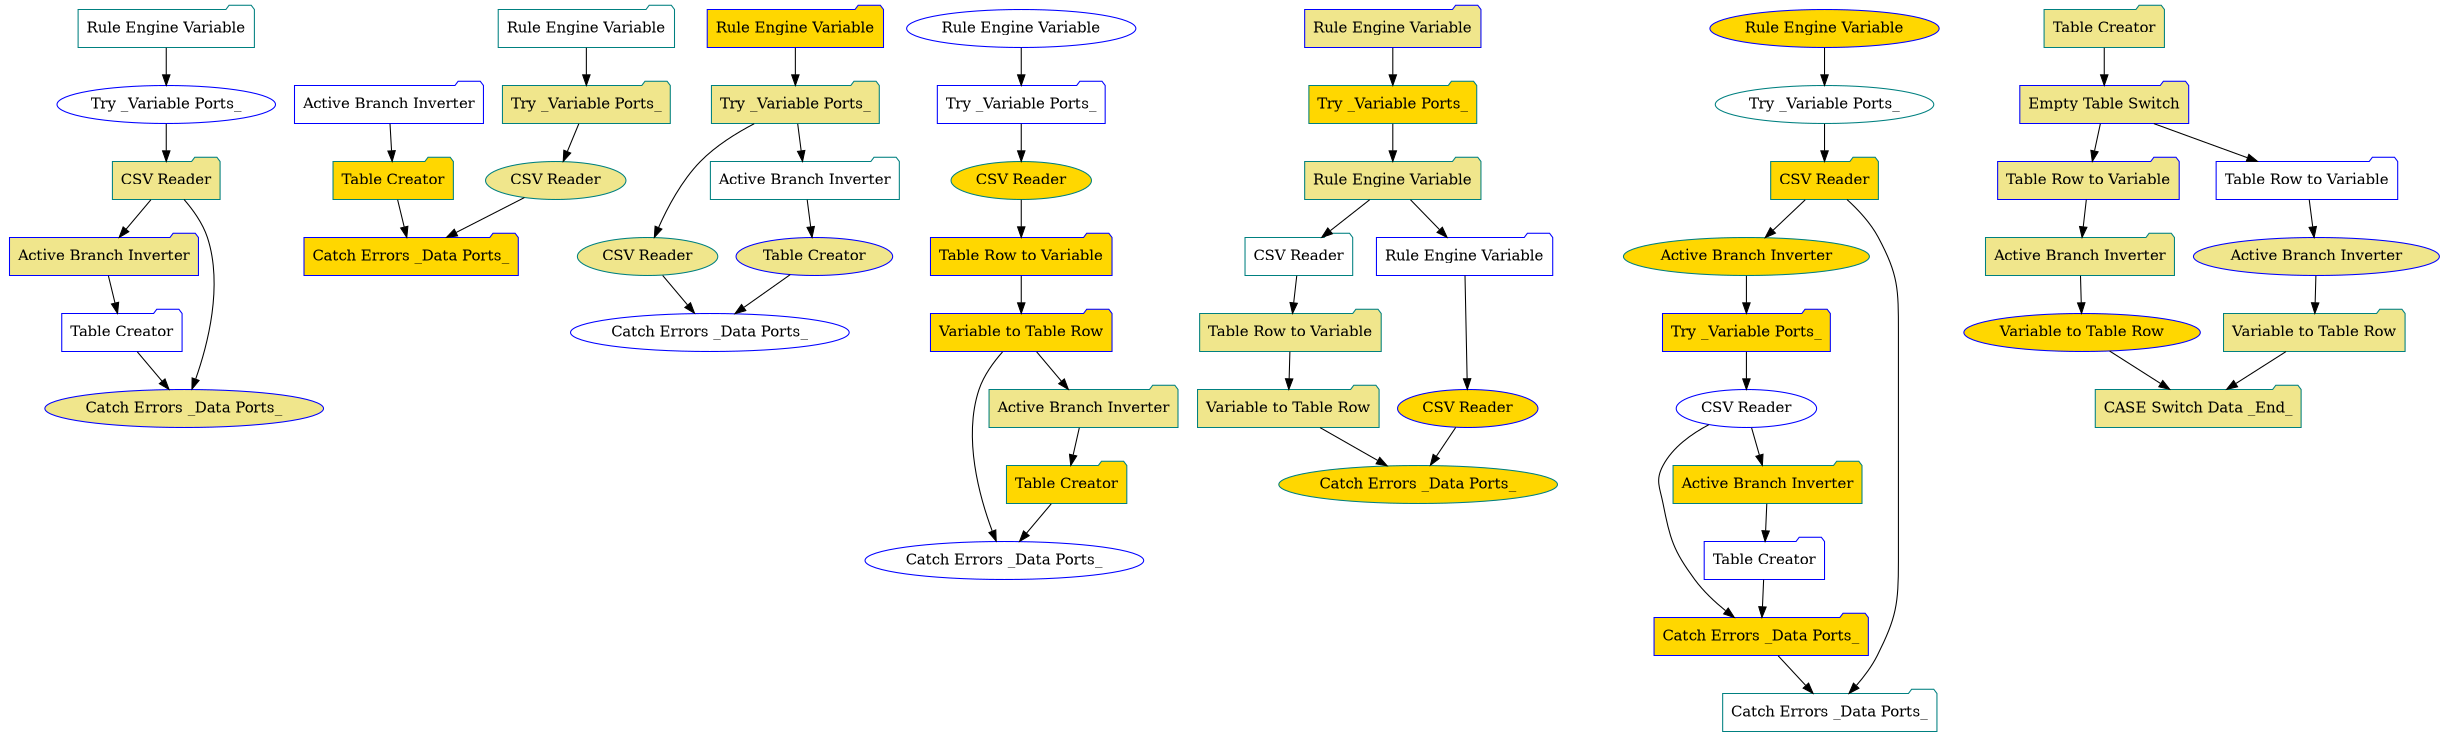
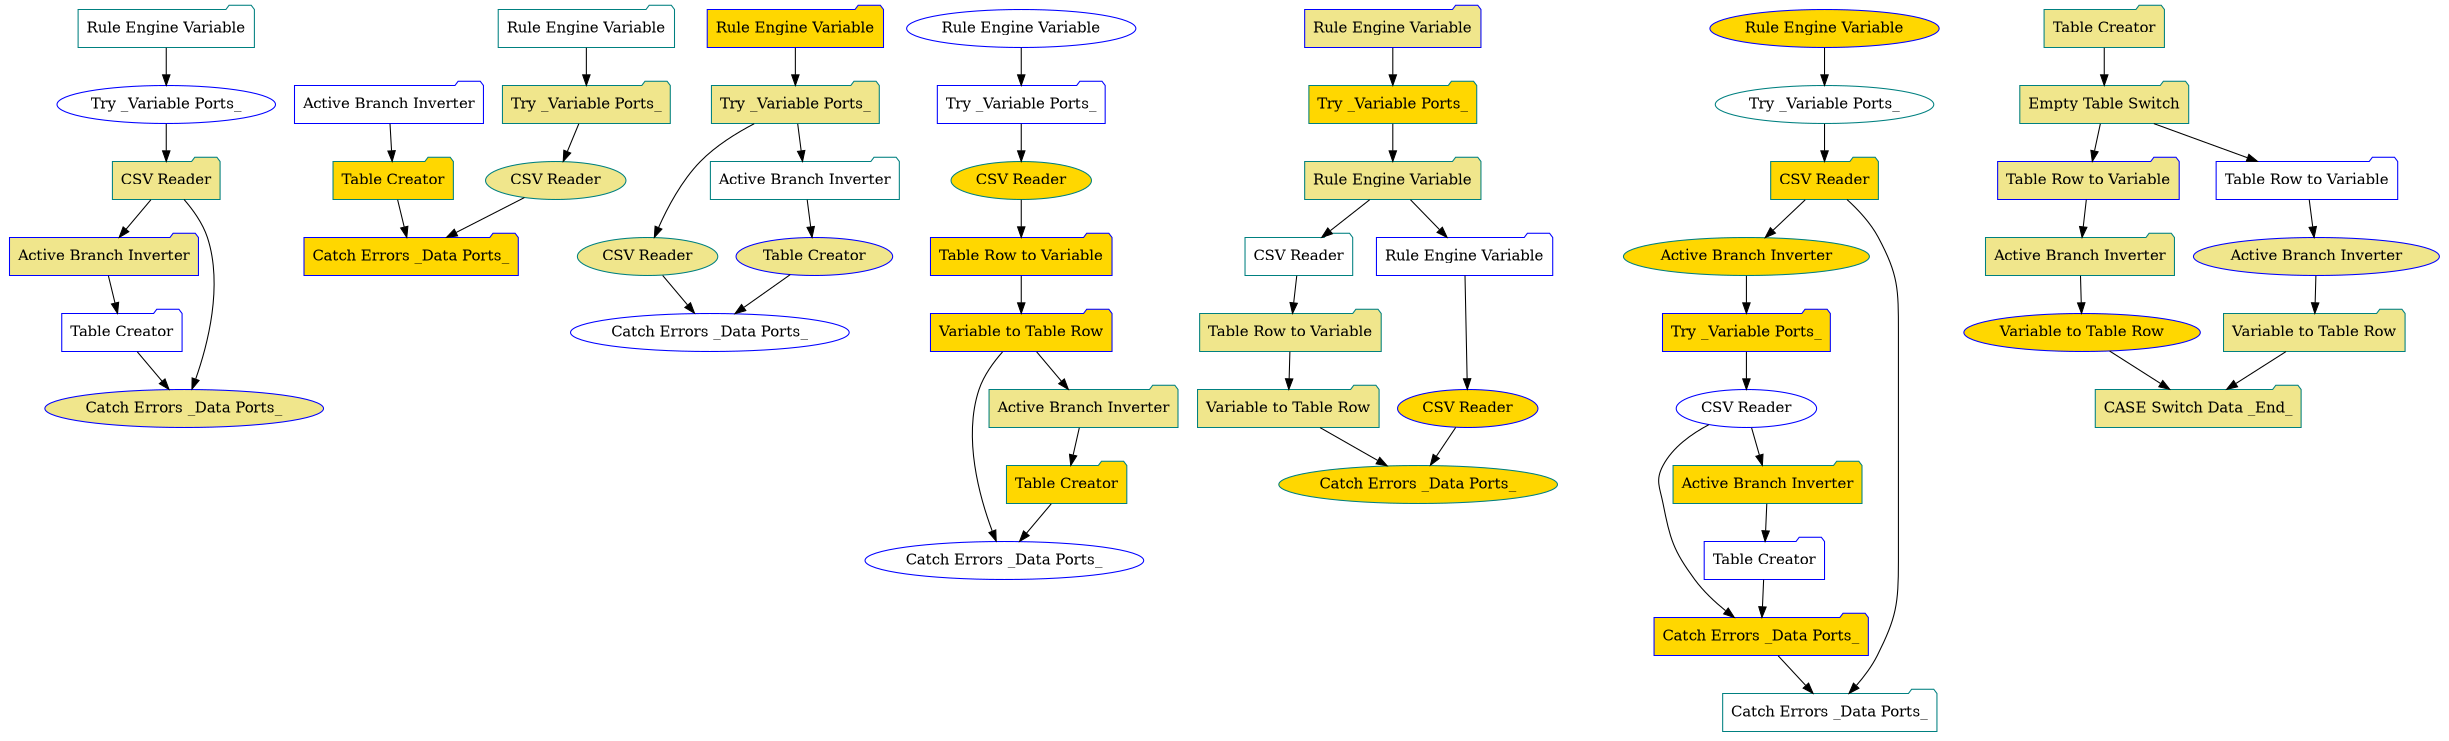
  digraph {
    rankdir=TB
    node [style=filled fillcolor=khaki color=teal shape=folder]
    n1 [label="CSV Reader"]
    n2 [label="Active Branch Inverter" color=blue]
    n3 [label="Catch Errors _Data Ports_" color=blue shape=ellipse]
    n4 [label="Try _Variable Ports_" fillcolor=white color=blue shape=ellipse]
    n5 [label="Table Creator" fillcolor=white color=blue]
    n6 [label="Active Branch Inverter" fillcolor=white color=blue]
    n7 [label="Table Creator" fillcolor=gold]
    n8 [label="Catch Errors _Data Ports_" fillcolor=gold color=blue]
    n9 [label="Try _Variable Ports_"]
    n10 [label="CSV Reader" shape=ellipse]
    n11 [label="Try _Variable Ports_"]
    n12 [label="CSV Reader" shape=ellipse]
    n13 [label="Active Branch Inverter" fillcolor=white]
    n14 [label="Catch Errors _Data Ports_" fillcolor=white color=blue shape=ellipse]
    n15 [label="Table Creator" color=blue shape=ellipse]
    n16 [label="Catch Errors _Data Ports_" fillcolor=white color=blue shape=ellipse]
    n17 [label="Active Branch Inverter"]
    n18 [label="Table Creator" fillcolor=gold]
    n19 [label="CSV Reader" fillcolor=gold shape=ellipse]
    n20 [label="Table Row to Variable" fillcolor=gold color=blue]
    n21 [label="Try _Variable Ports_" fillcolor=white color=blue]
    n22 [label="Variable to Table Row" fillcolor=gold color=blue]
    n23 [label="Try _Variable Ports_" fillcolor=gold]
    n24 [label="Rule Engine Variable"]
    n25 [label="CSV Reader" fillcolor=white]
    n26 [label="Table Row to Variable"]
    n27 [label="Catch Errors _Data Ports_" fillcolor=gold shape=ellipse]
    n28 [label="CSV Reader" fillcolor=gold color=blue shape=ellipse]
    n29 [label="Rule Engine Variable" fillcolor=white color=blue]
    n30 [label="Rule Engine Variable" fillcolor=white]
    n31 [label="Variable to Table Row"]
    n32 [label="Rule Engine Variable" fillcolor=gold color=blue shape=ellipse]
    n33 [label="Try _Variable Ports_" fillcolor=white shape=ellipse]
    n34 [label="CSV Reader" fillcolor=gold]
    n35 [label="Active Branch Inverter" fillcolor=gold shape=ellipse]
    n36 [label="Catch Errors _Data Ports_" fillcolor=white]
    n37 [label="Try _Variable Ports_" fillcolor=gold color=blue]
    n38 [label="Table Creator" fillcolor=white color=blue]
    n39 [label="Catch Errors _Data Ports_" fillcolor=gold color=blue]
    n40 [label="CSV Reader" fillcolor=white color=blue shape=ellipse]
    n41 [label="Active Branch Inverter" fillcolor=gold]
-   n42 [label="Empty Table Switch" color=blue]
+   n42 [label="Empty Table Switch"]
    n43 [label="Table Row to Variable" color=blue]
    n44 [label="Table Row to Variable" fillcolor=white color=blue]
    n45 [label="CASE Switch Data _End_"]
    n46 [label="Table Creator"]
    n47 [label="Active Branch Inverter"]
    n48 [label="Variable to Table Row" fillcolor=gold color=blue shape=ellipse]
    n49 [label="Rule Engine Variable" fillcolor=gold color=blue]
    n50 [label="Rule Engine Variable" fillcolor=white]
    n51 [label="Rule Engine Variable" fillcolor=white color=blue shape=ellipse]
    n52 [label="Rule Engine Variable" color=blue]
    n53 [label="Active Branch Inverter" color=blue shape=ellipse]
    n54 [label="Variable to Table Row"]
    n1 -> n2
    n1 -> n3
    n2 -> n5
    n4 -> n1
    n5 -> n3
    n6 -> n7
    n7 -> n8
    n9 -> n10
    n10 -> n8
    n11 -> n12
    n11 -> n13
    n12 -> n14
    n13 -> n15
    n15 -> n14
    n17 -> n18
    n18 -> n16
    n19 -> n20
    n20 -> n22
    n21 -> n19
    n22 -> n16
    n22 -> n17
    n23 -> n24
    n24 -> n25
    n24 -> n29
    n25 -> n26
    n26 -> n31
    n28 -> n27
    n29 -> n28
    n30 -> n4
    n31 -> n27
    n32 -> n33
    n33 -> n34
    n34 -> n35
    n34 -> n36
    n35 -> n37
    n37 -> n40
    n38 -> n39
    n39 -> n36
    n40 -> n39
    n40 -> n41
    n41 -> n38
    n42 -> n43
    n42 -> n44
    n43 -> n47
    n44 -> n53
    n46 -> n42
    n47 -> n48
    n48 -> n45
    n49 -> n11
    n50 -> n9
    n51 -> n21
    n52 -> n23
    n53 -> n54
    n54 -> n45
  }
